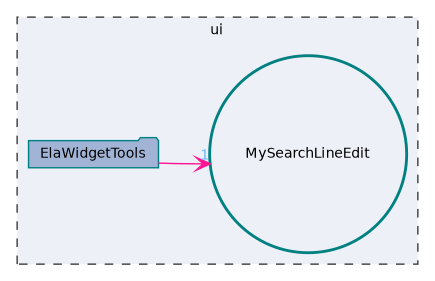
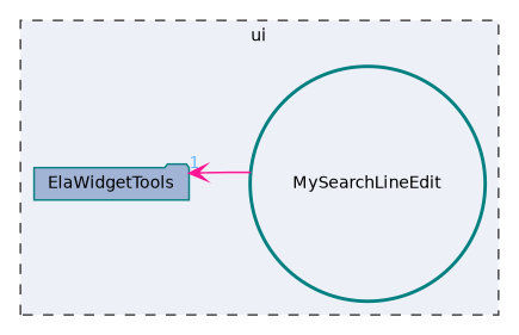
  digraph {
    compound=true
    rankdir=LR
    node [color=teal fontname=Helvetica fontsize=10]
    n1 [fillcolor="#a2b4d6" height=0.2 label=ElaWidgetTools shape=folder style=filled width=0.4]
    n2 [fillcolor="#edf0f7" height=0.2 label=MySearchLineEdit shape=circle style="filled,bold" width=0.4]
    subgraph cluster_1 {
      bgcolor="#edf0f7"
      fontname=Helvetica
      fontsize=10
      label=ui
      pencolor=grey25
      style="filled,dashed"
      n1
      n2
    }
-   n1 -> n2 [color=deeppink fontcolor=steelblue1 fontname=Helvetica fontsize=10 headlabel=1 labeldistance=1.5 labelfontname=Helvetica labelfontsize=10 arrowhead=vee]
+   n2 -> n1 [color=deeppink fontcolor=steelblue1 fontname=Helvetica fontsize=10 headlabel=1 labeldistance=1.5 labelfontname=Helvetica labelfontsize=10 arrowhead=vee]
  }
